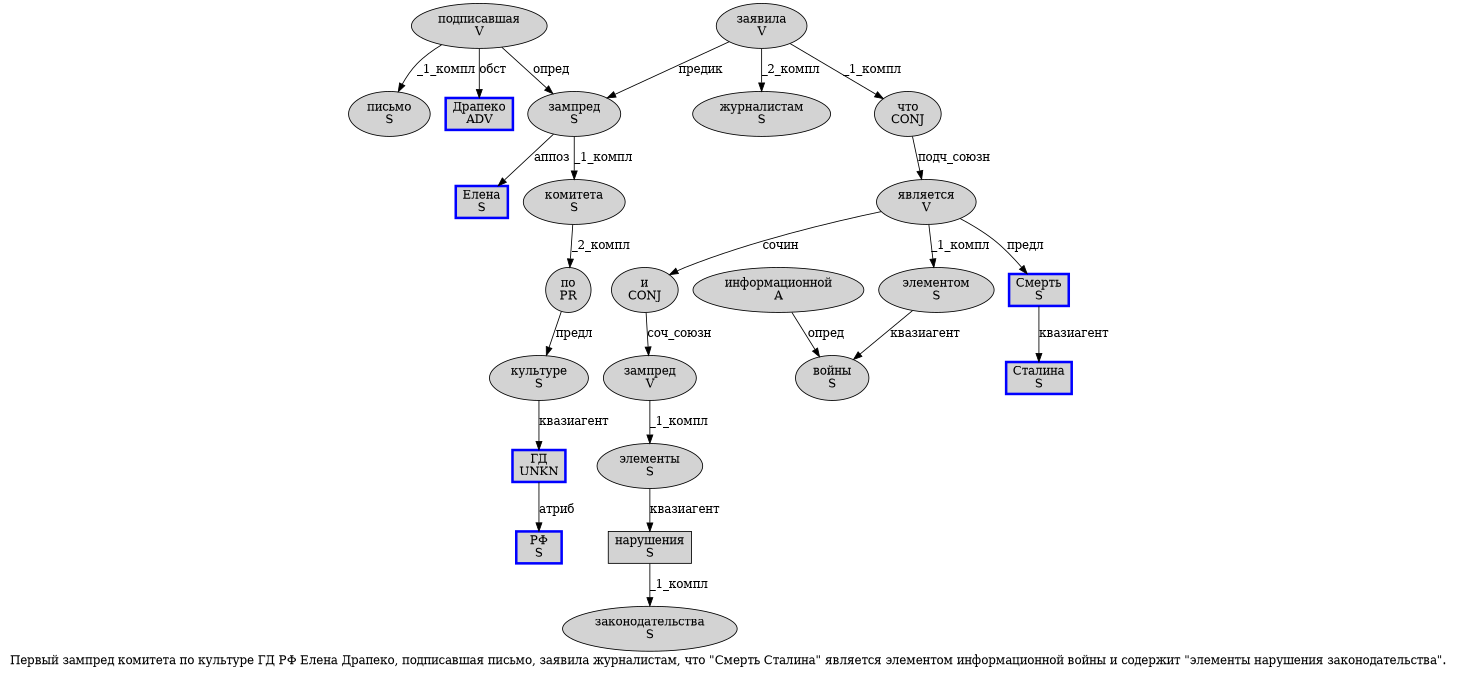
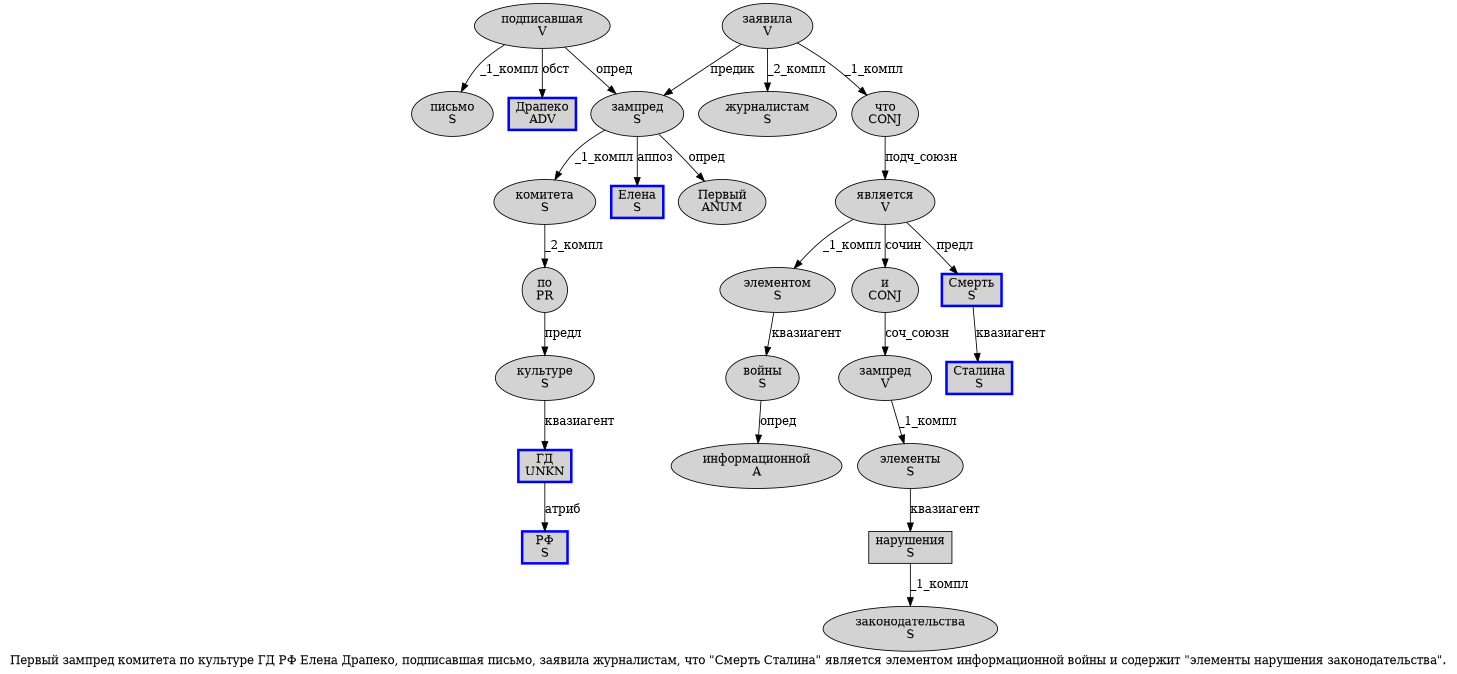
  digraph {
    label="Первый зампред комитета по культуре ГД РФ Елена Драпеко, подписавшая письмо, заявила журналистам, что \"Смерть Сталина\" является элементом информационной войны и содержит \"элементы нарушения законодательства\"."
    node [fillcolor=lightgray penwidth=1 shape=ellipse style=filled]
+   n1 [label="Первый\nANUM"]
    n2 [label="зампред\nS"]
    n3 [label="комитета\nS"]
    n4 [color=blue label="Елена\nS" penwidth=3 shape=box]
    n5 [label="по\nPR"]
    n6 [label="подписавшая\nV"]
    n7 [color=blue label="Драпеко\nADV" penwidth=3 shape=box]
    n8 [label="письмо\nS"]
    n9 [label="культуре\nS"]
    n10 [color=blue label="ГД\nUNKN" penwidth=3 shape=box]
    n11 [color=blue label="РФ\nS" penwidth=3 shape=box]
    n12 [label="заявила\nV"]
    n13 [label="журналистам\nS"]
    n14 [label="что\nCONJ"]
    n15 [label="является\nV"]
    n16 [color=blue label="Смерть\nS" penwidth=3 shape=box]
    n17 [label="элементом\nS"]
    n18 [label="и\nCONJ"]
    n19 [color=blue label="Сталина\nS" penwidth=3 shape=box]
    n20 [label="войны\nS"]
    n21 [label="зампред\nV"]
    n22 [label="информационной\nA"]
    n23 [label="элементы\nS"]
    n24 [label="нарушения\nS" shape=box]
    n25 [label="законодательства\nS"]
+   n2 -> n1 [label="опред"]
    n2 -> n3 [label="_1_компл"]
    n2 -> n4 [label="аппоз"]
    n3 -> n5 [label="_2_компл"]
    n5 -> n9 [label="предл"]
    n6 -> n2 [label="опред"]
    n6 -> n7 [label="обст"]
    n6 -> n8 [label="_1_компл"]
    n9 -> n10 [label="квазиагент"]
    n10 -> n11 [label="атриб"]
    n12 -> n2 [label="предик"]
    n12 -> n13 [label="_2_компл"]
    n12 -> n14 [label="_1_компл"]
    n14 -> n15 [label="подч_союзн"]
    n15 -> n16 [label="предл"]
    n15 -> n17 [label="_1_компл"]
    n15 -> n18 [label="сочин"]
    n16 -> n19 [label="квазиагент"]
    n17 -> n20 [label="квазиагент"]
    n18 -> n21 [label="соч_союзн"]
-   n22 -> n20 [label="опред"]
+   n20 -> n22 [label="опред"]
    n21 -> n23 [label="_1_компл"]
    n23 -> n24 [label="квазиагент"]
    n24 -> n25 [label="_1_компл"]
  }
